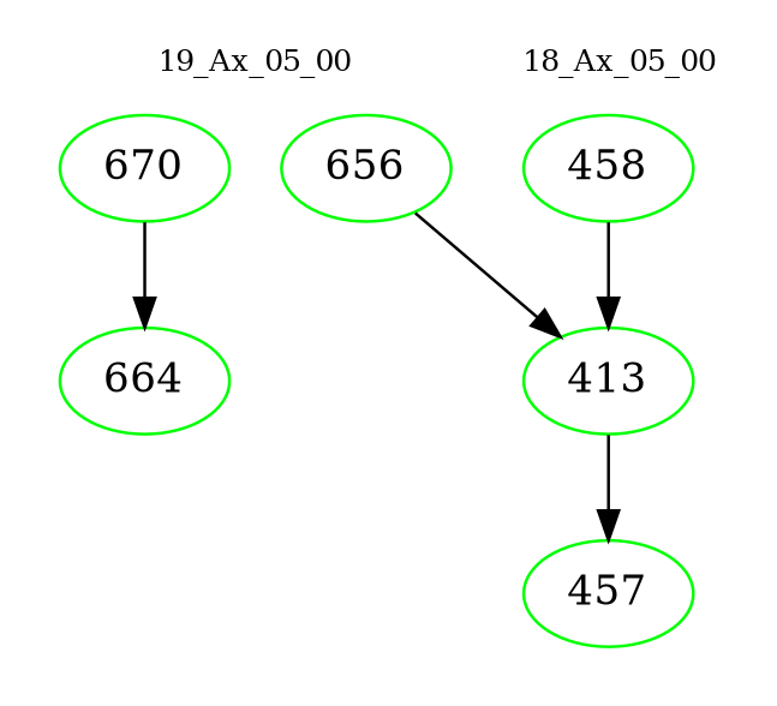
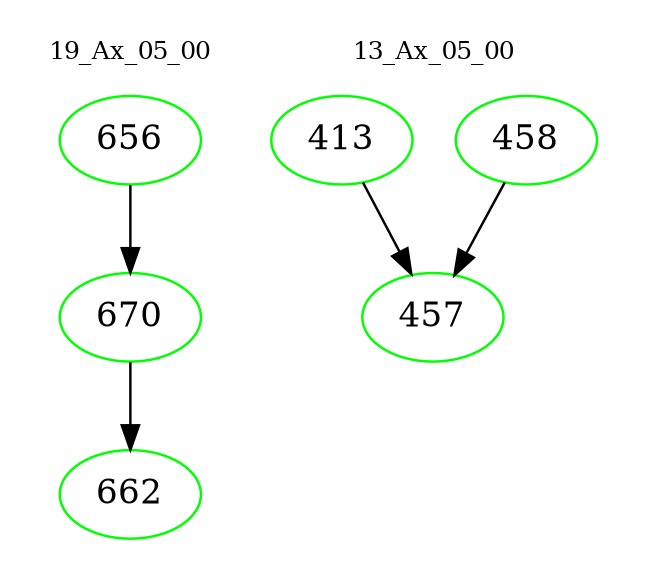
  digraph {
    node [color=green]
    edge [color=black]
    n1 [label=656]
    n2 [label=670]
-   n3 [label=664]
+   n3 [label=662]
    n4 [label=458]
    n5 [label=413]
    n6 [label=457]
    subgraph cluster_1 {
      color=white
      fontsize=10
      label="19_Ax_05_00"
      n1
      n2
      n3
    }
    subgraph cluster_2 {
      color=white
      fontsize=10
-     label="18_Ax_05_00"
+     label="13_Ax_05_00"
      n4
      n5
      n6
    }
-   n1 -> n5
+   n1 -> n2
    n2 -> n3
-   n4 -> n5
+   n4 -> n6
    n5 -> n6
  }
